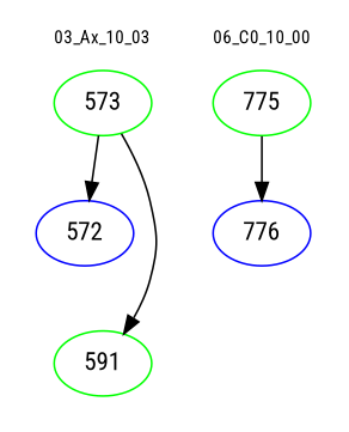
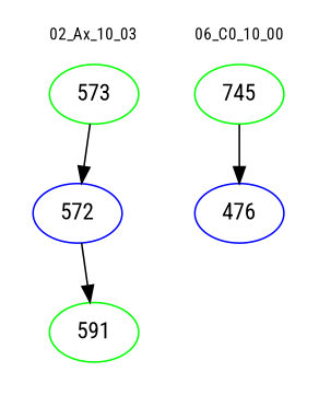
  digraph {
    fontname="Roboto Condensed"
    node [color=green fontname="Roboto Condensed"]
    edge [color=black fontname="Roboto Condensed"]
    n1 [label=573]
    n2 [color=blue label=572]
    n3 [label=591]
-   n4 [label=775]
-   n5 [color=blue label=776]
+   n4 [label=745]
+   n5 [color=blue label=476]
    subgraph cluster_1 {
      color=white
      fontsize=10
-     label="03_Ax_10_03"
+     label="02_Ax_10_03"
      n1
      n2
      n3
    }
    subgraph cluster_2 {
      color=white
      fontsize=10
      label="06_C0_10_00"
      n4
      n5
    }
    n1 -> n2
-   n1 -> n3
+   n2 -> n3
    n4 -> n5
  }
